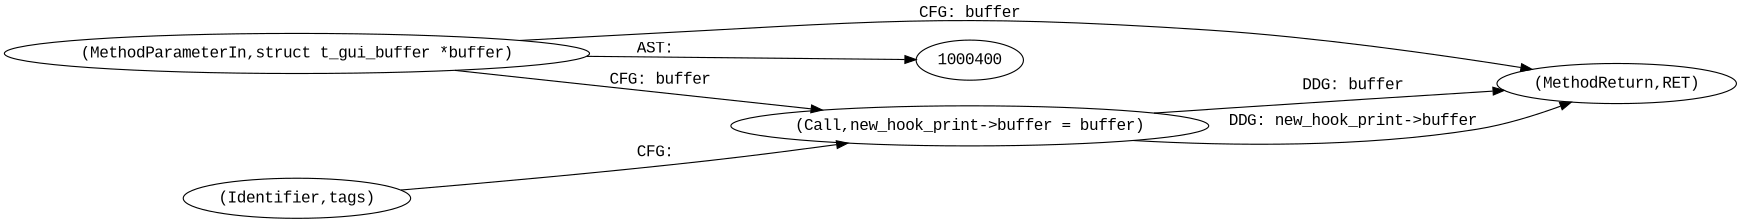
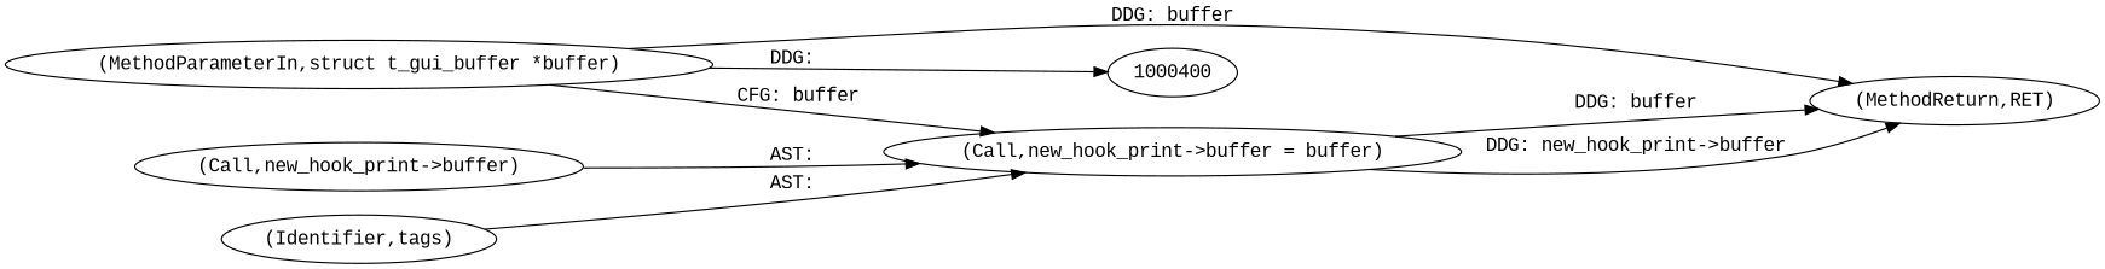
  digraph {
    fontname="Liberation Mono"
    rankdir=LR
    node [fontname="Liberation Mono"]
    edge [fontname="Liberation Mono"]
    n1 [label="(Call,new_hook_print->buffer = buffer)"]
    n2 [label="(MethodReturn,RET)"]
    n3 [label="(MethodParameterIn,struct t_gui_buffer *buffer)"]
    n4 [label=1000400]
+   n5 [label="(Call,new_hook_print->buffer)"]
    n6 [label="(Identifier,tags)"]
    n1 -> n2 [label="DDG: buffer"]
    n1 -> n2 [label="DDG: new_hook_print->buffer"]
    n3 -> n1 [label="CFG: buffer"]
-   n3 -> n2 [label="CFG: buffer"]
-   n3 -> n4 [label="AST: "]
-   n6 -> n1 [label="CFG: "]
+   n3 -> n2 [label="DDG: buffer"]
+   n3 -> n4 [label="DDG: "]
+   n5 -> n1 [label="AST: "]
+   n6 -> n1 [label="AST: "]
  }
